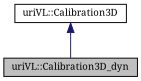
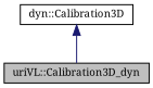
  digraph {
    fontname="Noto Serif"
    node [color=black fontname="Noto Serif" fontsize=10 shape=record style=filled]
    n1 [fillcolor=grey75 fontcolor=black height=0.2 label="uriVL::Calibration3D_dyn" width=0.4]
-   n2 [fillcolor=white height=0.2 label="uriVL::Calibration3D" width=0.4]
+   n2 [fillcolor=white height=0.2 label="dyn::Calibration3D" width=0.4]
    n2 -> n1 [color=midnightblue dir=back fontname="Noto Serif" fontsize=10 labelfontname=Helvetica labelfontsize=10 style=solid]
  }
